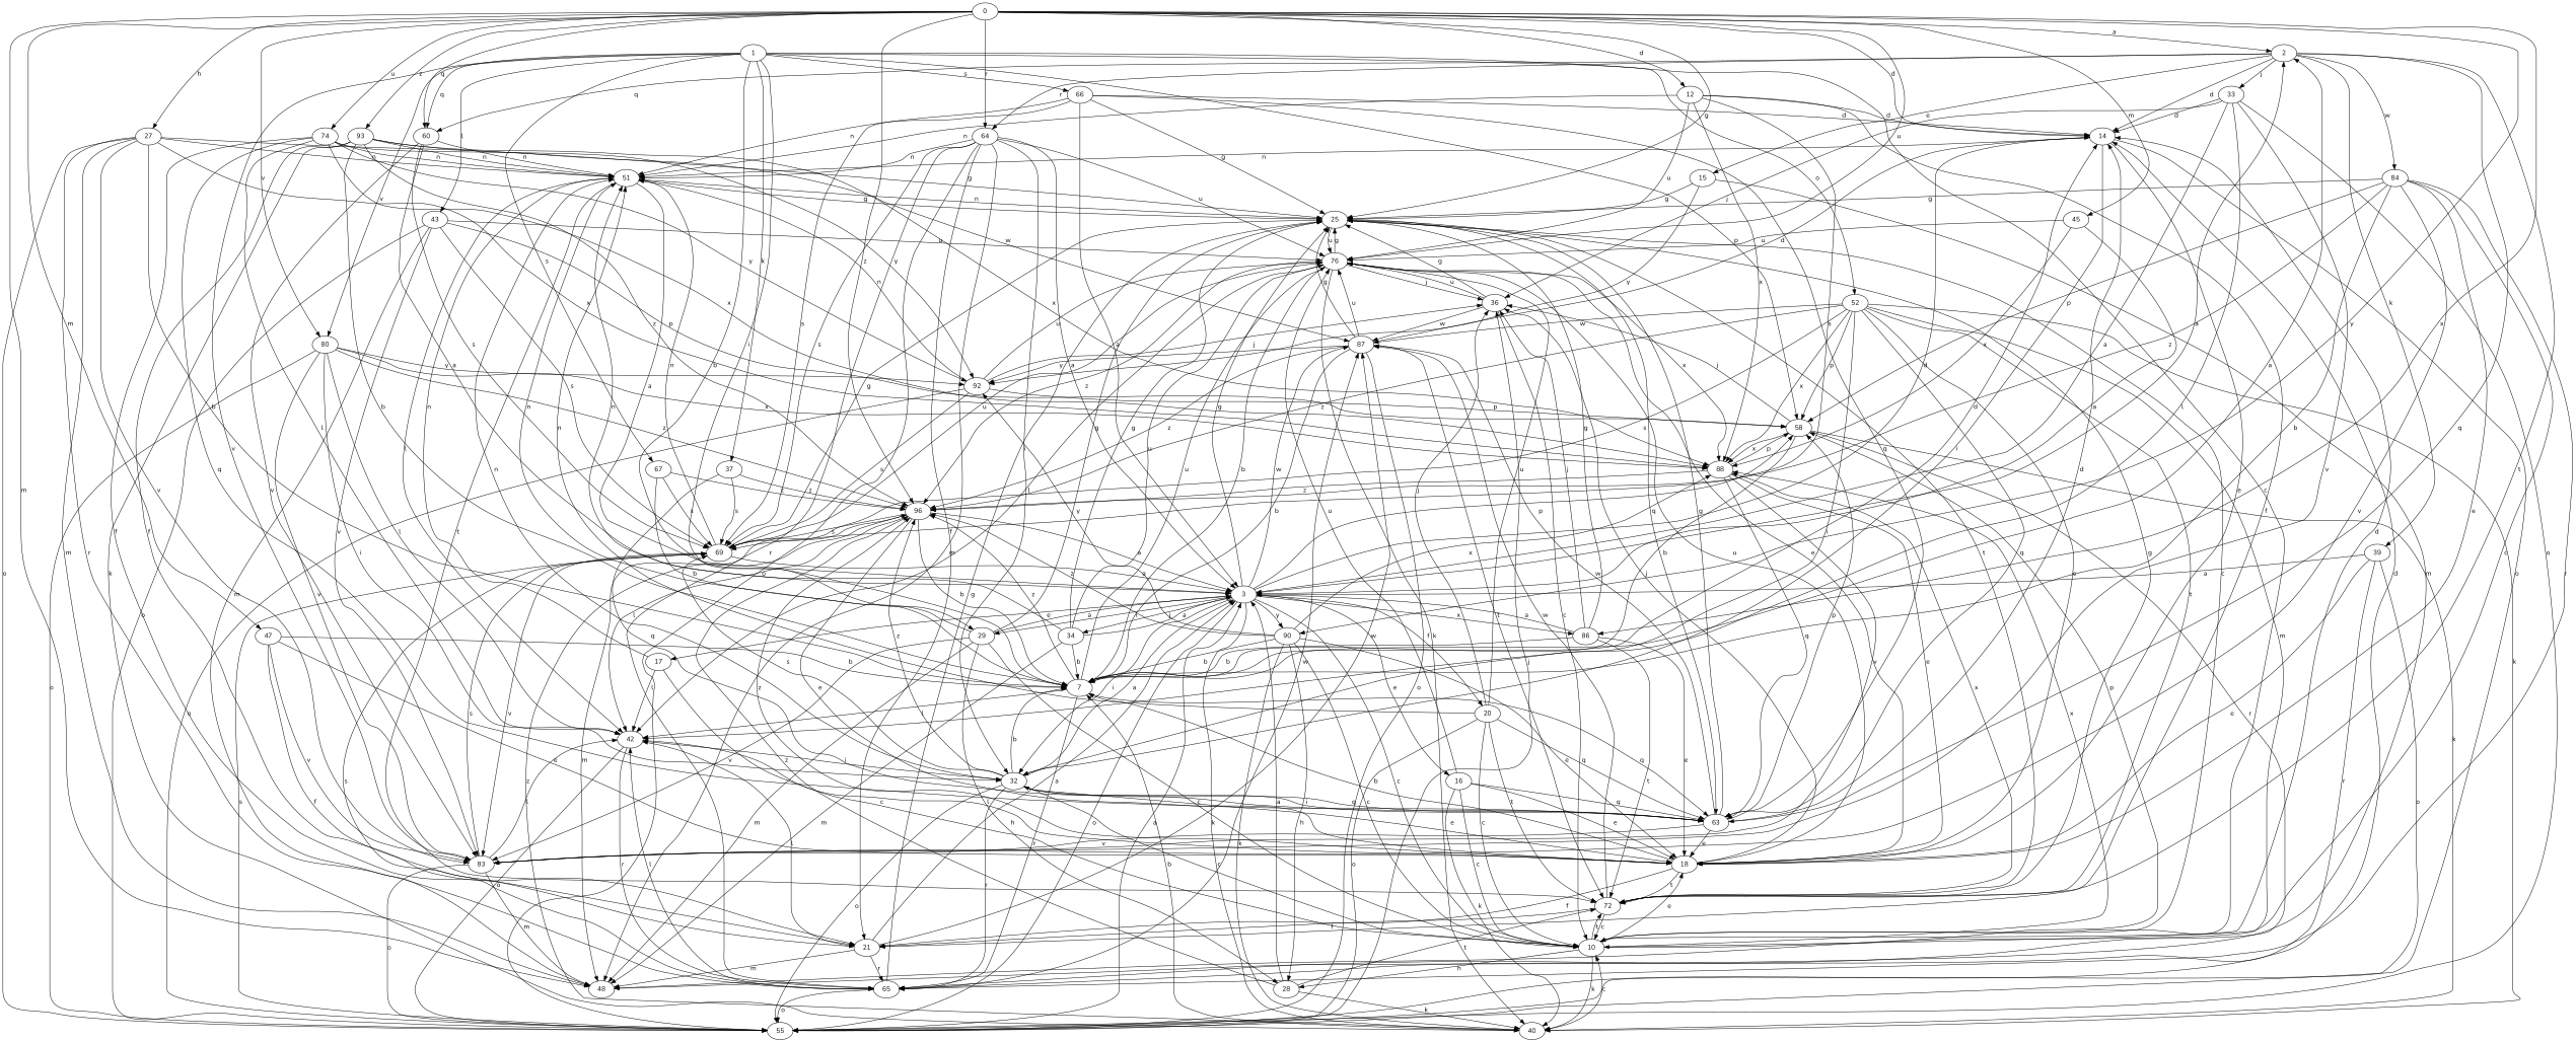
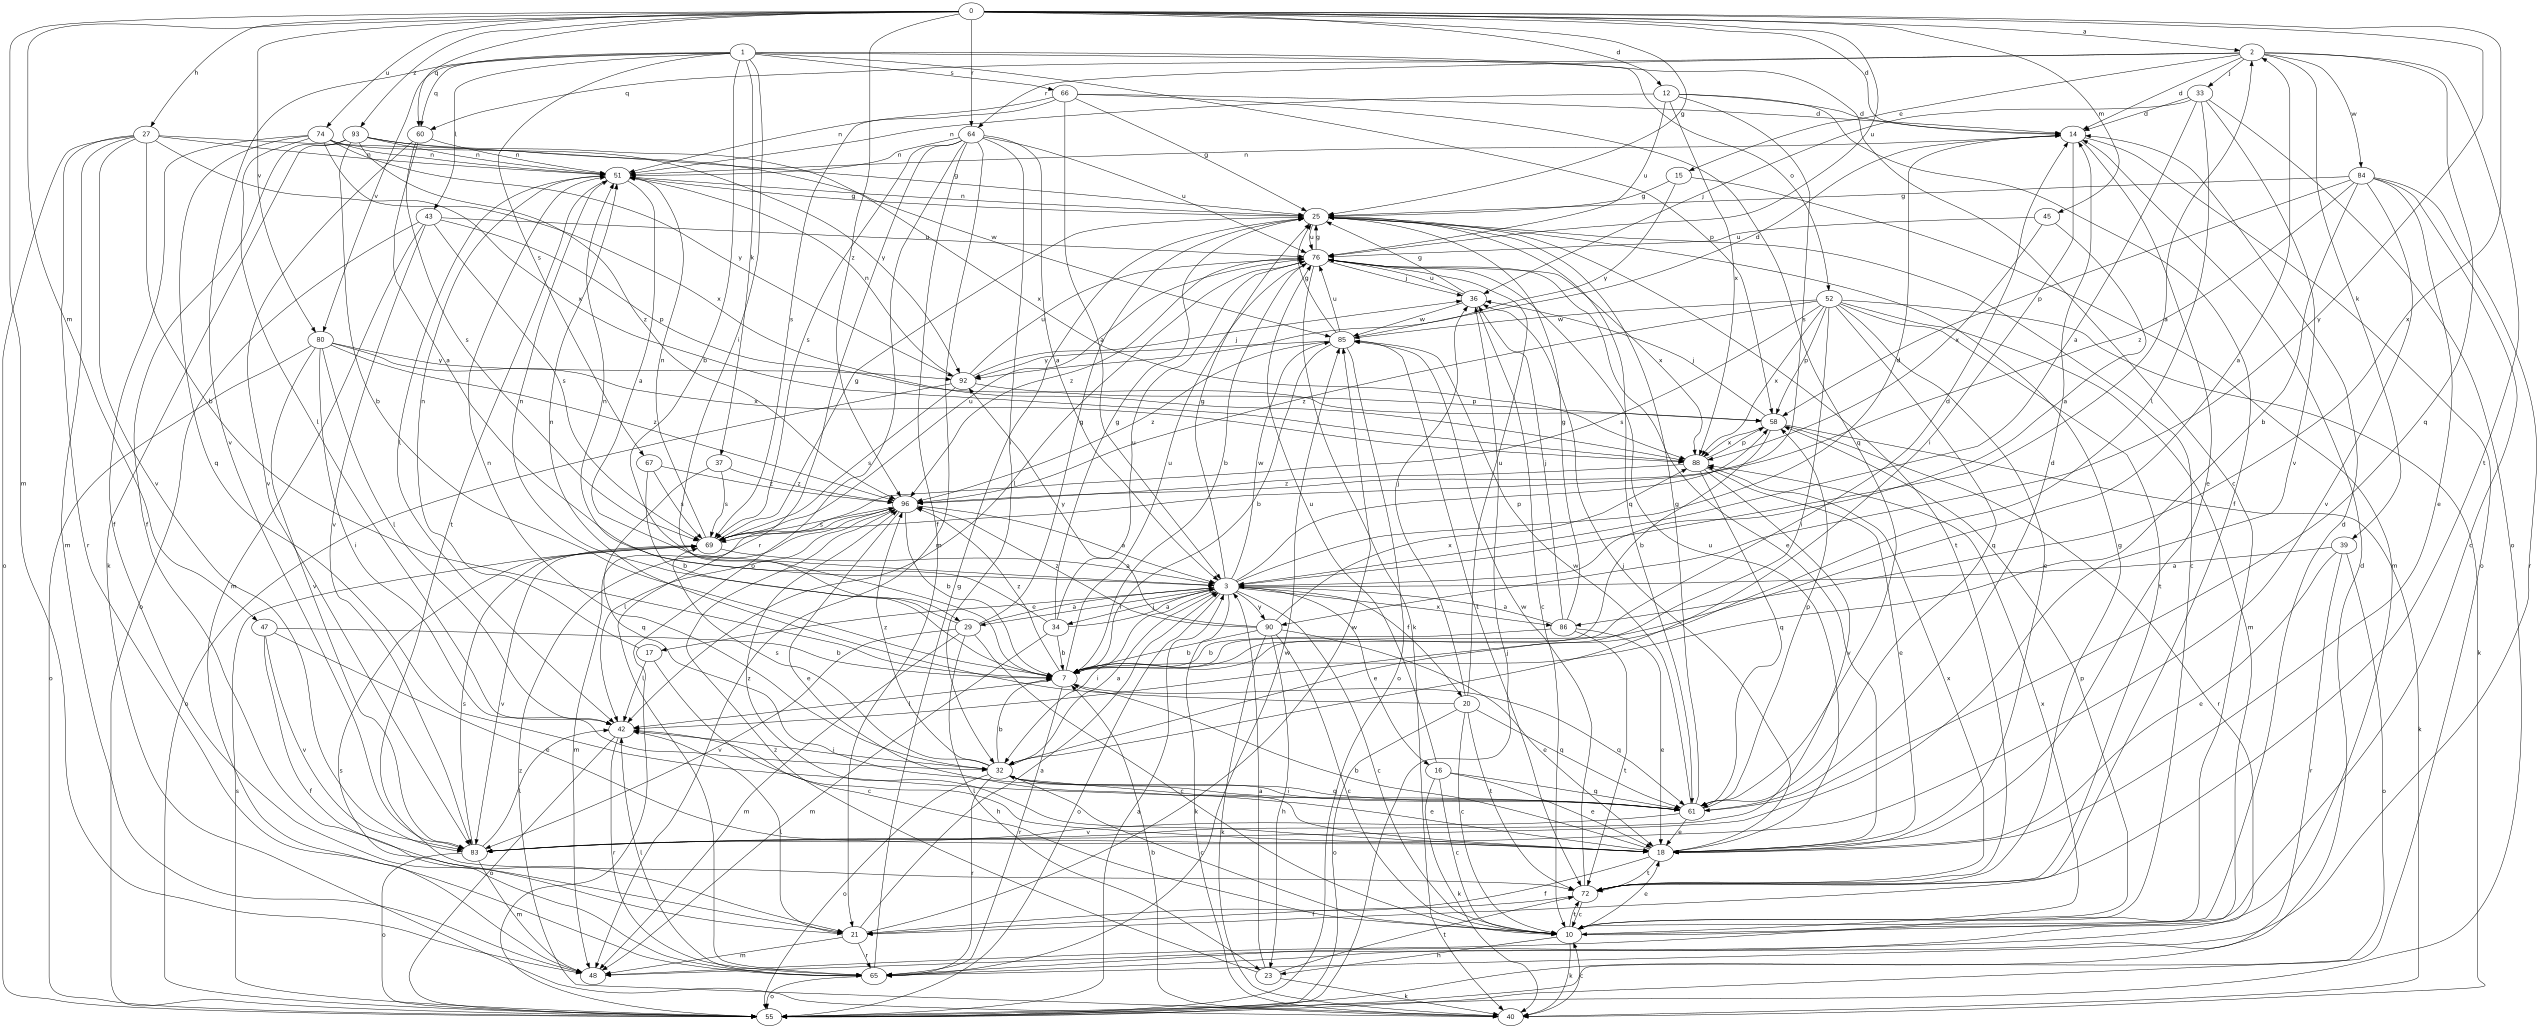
  strict digraph {
    fontname=Nunito
    node [fontname=Nunito]
    edge [fontname=Nunito]
    0
    2
    12
    14
    25
    27
    45
    47
    48
    60
    64
    74
    76
    80
    86
    90
    93
    96
    15
    33
    39
-   61 [label=63]
+   61
    72
    84
    51
    88
    21
    69
    32
    55
    18
    10
    7
    n34 [label=83]
    65
    3
-   85 [label=87]
+   85
    n38 [label=42]
    92
    40
    36
-   28
+   28 [label=23]
    1
    29
    37
    43
    52
    58
    66
    67
    16
    17
    20
    34
    0 -> 2 [label=a]
    0 -> 12 [label=d]
    0 -> 14 [label=d]
    0 -> 25 [label=g]
    0 -> 27 [label=h]
    0 -> 45 [label=m]
    0 -> 47 [label=m]
    0 -> 48 [label=m]
    0 -> 60 [label=q]
    0 -> 64 [label=r]
    0 -> 74 [label=u]
    0 -> 76 [label=u]
    0 -> 80 [label=v]
    0 -> 86 [label=x]
    0 -> 90 [label=y]
    0 -> 93 [label=z]
    0 -> 96 [label=z]
    2 -> 14 [label=d]
    2 -> 60 [label=q]
    2 -> 64 [label=r]
    2 -> 15 [label=e]
    2 -> 33 [label=j]
    2 -> 39 [label=k]
    2 -> 61 [label=q]
    2 -> 72 [label=t]
    2 -> 84 [label=w]
    12 -> 14 [label=d]
    12 -> 76 [label=u]
    12 -> 51 [label=n]
    12 -> 88 [label=x]
    12 -> 21 [label=f]
    12 -> 69 [label=s]
    14 -> 51 [label=n]
    14 -> 32 [label=i]
    14 -> 55 [label=o]
    14 -> 18 [label=e]
    25 -> 76 [label=u]
    25 -> 61 [label=q]
    25 -> 72 [label=t]
    25 -> 51 [label=n]
    25 -> 10 [label=c]
    27 -> 25 [label=g]
    27 -> 48 [label=m]
    27 -> 51 [label=n]
    27 -> 88 [label=x]
    27 -> 55 [label=o]
    27 -> 7 [label=b]
    27 -> n34 [label=v]
    27 -> 65 [label=r]
    45 -> 76 [label=u]
    45 -> 88 [label=x]
    45 -> 3 [label=a]
    47 -> 21 [label=f]
    47 -> 18 [label=e]
    47 -> 7 [label=b]
    47 -> n34 [label=v]
    60 -> 51 [label=n]
    60 -> 69 [label=s]
    60 -> n34 [label=v]
    60 -> 3 [label=a]
    64 -> 48 [label=m]
    64 -> 76 [label=u]
    64 -> 51 [label=n]
    64 -> 21 [label=f]
    64 -> 69 [label=s]
    64 -> 32 [label=i]
    64 -> 55 [label=o]
    64 -> 65 [label=r]
    64 -> 3 [label=a]
    74 -> 61 [label=q]
    74 -> 51 [label=n]
    74 -> 88 [label=x]
    74 -> 21 [label=f]
    74 -> 85 [label=w]
    74 -> n38 [label=l]
    74 -> 92 [label=y]
    76 -> 25 [label=g]
    76 -> 96 [label=z]
    76 -> 88 [label=x]
    76 -> 18 [label=e]
    76 -> 7 [label=b]
    76 -> n38 [label=l]
    76 -> 40 [label=k]
    76 -> 36 [label=j]
    80 -> 96 [label=z]
    80 -> 88 [label=x]
    80 -> 32 [label=i]
    80 -> 55 [label=o]
    80 -> n34 [label=v]
    80 -> n38 [label=l]
    80 -> 92 [label=y]
    86 -> 25 [label=g]
    86 -> 72 [label=t]
    86 -> 18 [label=e]
    86 -> 7 [label=b]
    86 -> 3 [label=a]
    86 -> 36 [label=j]
    90 -> 96 [label=z]
    90 -> 88 [label=x]
    90 -> 18 [label=e]
    90 -> 10 [label=c]
    90 -> 7 [label=b]
    90 -> 92 [label=y]
    90 -> 40 [label=k]
    90 -> 28 [label=h]
    93 -> 96 [label=z]
    93 -> 51 [label=n]
    93 -> 88 [label=x]
    93 -> 21 [label=f]
    93 -> 7 [label=b]
    93 -> 92 [label=y]
    93 -> 40 [label=k]
    96 -> 48 [label=m]
    96 -> 69 [label=s]
    96 -> 18 [label=e]
    96 -> 7 [label=b]
    96 -> 3 [label=a]
    96 -> n38 [label=l]
    15 -> 25 [label=g]
    15 -> 48 [label=m]
    15 -> 92 [label=y]
    33 -> 14 [label=d]
    33 -> 55 [label=o]
    33 -> n34 [label=v]
    33 -> 3 [label=a]
    33 -> n38 [label=l]
    33 -> 36 [label=j]
    39 -> 55 [label=o]
    39 -> 18 [label=e]
    39 -> 65 [label=r]
    39 -> 3 [label=a]
    61 -> 14 [label=d]
    61 -> 25 [label=g]
    61 -> 32 [label=i]
    61 -> 18 [label=e]
    61 -> n34 [label=v]
    61 -> 85 [label=w]
    61 -> 58 [label=p]
    72 -> 25 [label=g]
    72 -> 88 [label=x]
    72 -> 21 [label=f]
    72 -> 10 [label=c]
    72 -> 85 [label=w]
    84 -> 25 [label=g]
    84 -> 96 [label=z]
    84 -> 18 [label=e]
    84 -> 10 [label=c]
    84 -> 7 [label=b]
    84 -> n34 [label=v]
    84 -> 65 [label=r]
    84 -> 58 [label=p]
    51 -> 25 [label=g]
    51 -> 72 [label=t]
    51 -> 3 [label=a]
    51 -> n38 [label=l]
    88 -> 96 [label=z]
    88 -> 61 [label=q]
    88 -> 18 [label=e]
    88 -> n34 [label=v]
    88 -> 58 [label=p]
    21 -> 48 [label=m]
    21 -> 65 [label=r]
    21 -> 3 [label=a]
    21 -> 85 [label=w]
    21 -> n38 [label=l]
    69 -> 25 [label=g]
    69 -> 76 [label=u]
    69 -> 51 [label=n]
    69 -> n34 [label=v]
    69 -> 3 [label=a]
    32 -> 96 [label=z]
    32 -> 61 [label=q]
    32 -> 51 [label=n]
    32 -> 69 [label=s]
    32 -> 55 [label=o]
    32 -> 18 [label=e]
    32 -> 10 [label=c]
    32 -> 7 [label=b]
    32 -> 65 [label=r]
    32 -> 3 [label=a]
    55 -> 14 [label=d]
    55 -> 69 [label=s]
    55 -> 3 [label=a]
    55 -> 36 [label=j]
    18 -> 76 [label=u]
    18 -> 96 [label=z]
    18 -> 72 [label=t]
    18 -> 21 [label=f]
    18 -> 7 [label=b]
    18 -> n38 [label=l]
    18 -> 36 [label=j]
    10 -> 14 [label=d]
    10 -> 72 [label=t]
    10 -> 88 [label=x]
    10 -> 18 [label=e]
    10 -> 40 [label=k]
    10 -> 28 [label=h]
    10 -> 58 [label=p]
    7 -> 2 [label=a]
    7 -> 14 [label=d]
    7 -> 76 [label=u]
    7 -> 96 [label=z]
    7 -> 61 [label=q]
    7 -> 65 [label=r]
    7 -> n38 [label=l]
    n34 -> 48 [label=m]
    n34 -> 69 [label=s]
    n34 -> 55 [label=o]
    n34 -> n38 [label=l]
    65 -> 25 [label=g]
    65 -> 69 [label=s]
    65 -> 55 [label=o]
    65 -> 85 [label=w]
    65 -> n38 [label=l]
    3 -> 2 [label=a]
    3 -> 14 [label=d]
    3 -> 25 [label=g]
    3 -> 86 [label=x]
    3 -> 90 [label=y]
    3 -> 32 [label=i]
    3 -> 55 [label=o]
    3 -> 10 [label=c]
    3 -> 85 [label=w]
    3 -> 40 [label=k]
    3 -> 29 [label=i]
    3 -> 58 [label=p]
    3 -> 16 [label=e]
    3 -> 17 [label=e]
    3 -> 20 [label=f]
    3 -> 34 [label=j]
    85 -> 14 [label=d]
    85 -> 25 [label=g]
    85 -> 76 [label=u]
    85 -> 96 [label=z]
    85 -> 72 [label=t]
    85 -> 55 [label=o]
    85 -> 7 [label=b]
    85 -> 92 [label=y]
    n38 -> 32 [label=i]
    n38 -> 55 [label=o]
    n38 -> 65 [label=r]
    92 -> 76 [label=u]
    92 -> 51 [label=n]
    92 -> 69 [label=s]
    92 -> 55 [label=o]
    92 -> 36 [label=j]
    92 -> 58 [label=p]
    40 -> 96 [label=z]
    40 -> 10 [label=c]
    40 -> 7 [label=b]
    36 -> 25 [label=g]
    36 -> 76 [label=u]
    36 -> 10 [label=c]
    36 -> 85 [label=w]
    28 -> 96 [label=z]
    28 -> 72 [label=t]
    28 -> 3 [label=a]
    28 -> 40 [label=k]
    1 -> 60 [label=q]
    1 -> 80 [label=v]
    1 -> 10 [label=c]
    1 -> 7 [label=b]
    1 -> n34 [label=v]
    1 -> 29 [label=i]
    1 -> 37 [label=k]
    1 -> 43 [label=l]
    1 -> 52 [label=o]
    1 -> 58 [label=p]
    1 -> 66 [label=s]
    1 -> 67 [label=s]
    29 -> 25 [label=g]
    29 -> 48 [label=m]
    29 -> 51 [label=n]
    29 -> 10 [label=c]
    29 -> n34 [label=v]
    29 -> 3 [label=a]
    29 -> 28 [label=h]
    37 -> 96 [label=z]
    37 -> 61 [label=q]
    37 -> 69 [label=s]
    43 -> 48 [label=m]
    43 -> 76 [label=u]
    43 -> 69 [label=s]
    43 -> 55 [label=o]
    43 -> n34 [label=v]
    43 -> 58 [label=p]
    52 -> 48 [label=m]
    52 -> 96 [label=z]
    52 -> 61 [label=q]
    52 -> 72 [label=t]
    52 -> 88 [label=x]
    52 -> 69 [label=s]
    52 -> 32 [label=i]
    52 -> 18 [label=e]
    52 -> 85 [label=w]
    52 -> 40 [label=k]
    52 -> 58 [label=p]
    58 -> 88 [label=x]
    58 -> 7 [label=b]
    58 -> 65 [label=r]
    58 -> 40 [label=k]
    58 -> 36 [label=j]
    66 -> 14 [label=d]
    66 -> 25 [label=g]
    66 -> 61 [label=q]
    66 -> 51 [label=n]
    66 -> 69 [label=s]
    66 -> 3 [label=a]
    67 -> 96 [label=z]
    67 -> 69 [label=s]
    67 -> 7 [label=b]
    16 -> 76 [label=u]
    16 -> 61 [label=q]
    16 -> 18 [label=e]
    16 -> 10 [label=c]
    16 -> 40 [label=k]
    17 -> 51 [label=n]
    17 -> 10 [label=c]
    17 -> n38 [label=l]
    20 -> 76 [label=u]
    20 -> 61 [label=q]
    20 -> 72 [label=t]
    20 -> 51 [label=n]
    20 -> 55 [label=o]
    20 -> 10 [label=c]
    20 -> 36 [label=j]
    34 -> 25 [label=g]
    34 -> 48 [label=m]
    34 -> 76 [label=u]
    34 -> 51 [label=n]
    34 -> 7 [label=b]
    34 -> 3 [label=a]
  }
